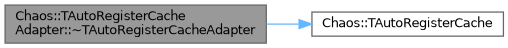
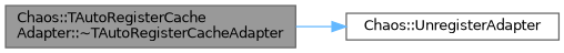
  digraph {
    rankdir=LR
    node [fontname=Helvetica fontsize=10 shape=box style=filled]
    n1 [color=gray40 fillcolor=grey60 fontcolor=black height=0.2 label="Chaos::TAutoRegisterCache\lAdapter::~TAutoRegisterCacheAdapter" width=0.4]
-   n2 [color=grey40 fillcolor=white height=0.2 label="Chaos::TAutoRegisterCache" width=0.4]
+   n2 [color=grey40 fillcolor=white height=0.2 label="Chaos::UnregisterAdapter" width=0.4]
    n1 -> n2 [color=steelblue1 fontname=Helvetica fontsize=10 labelfontname=Helvetica labelfontsize=10 style=solid]
  }
